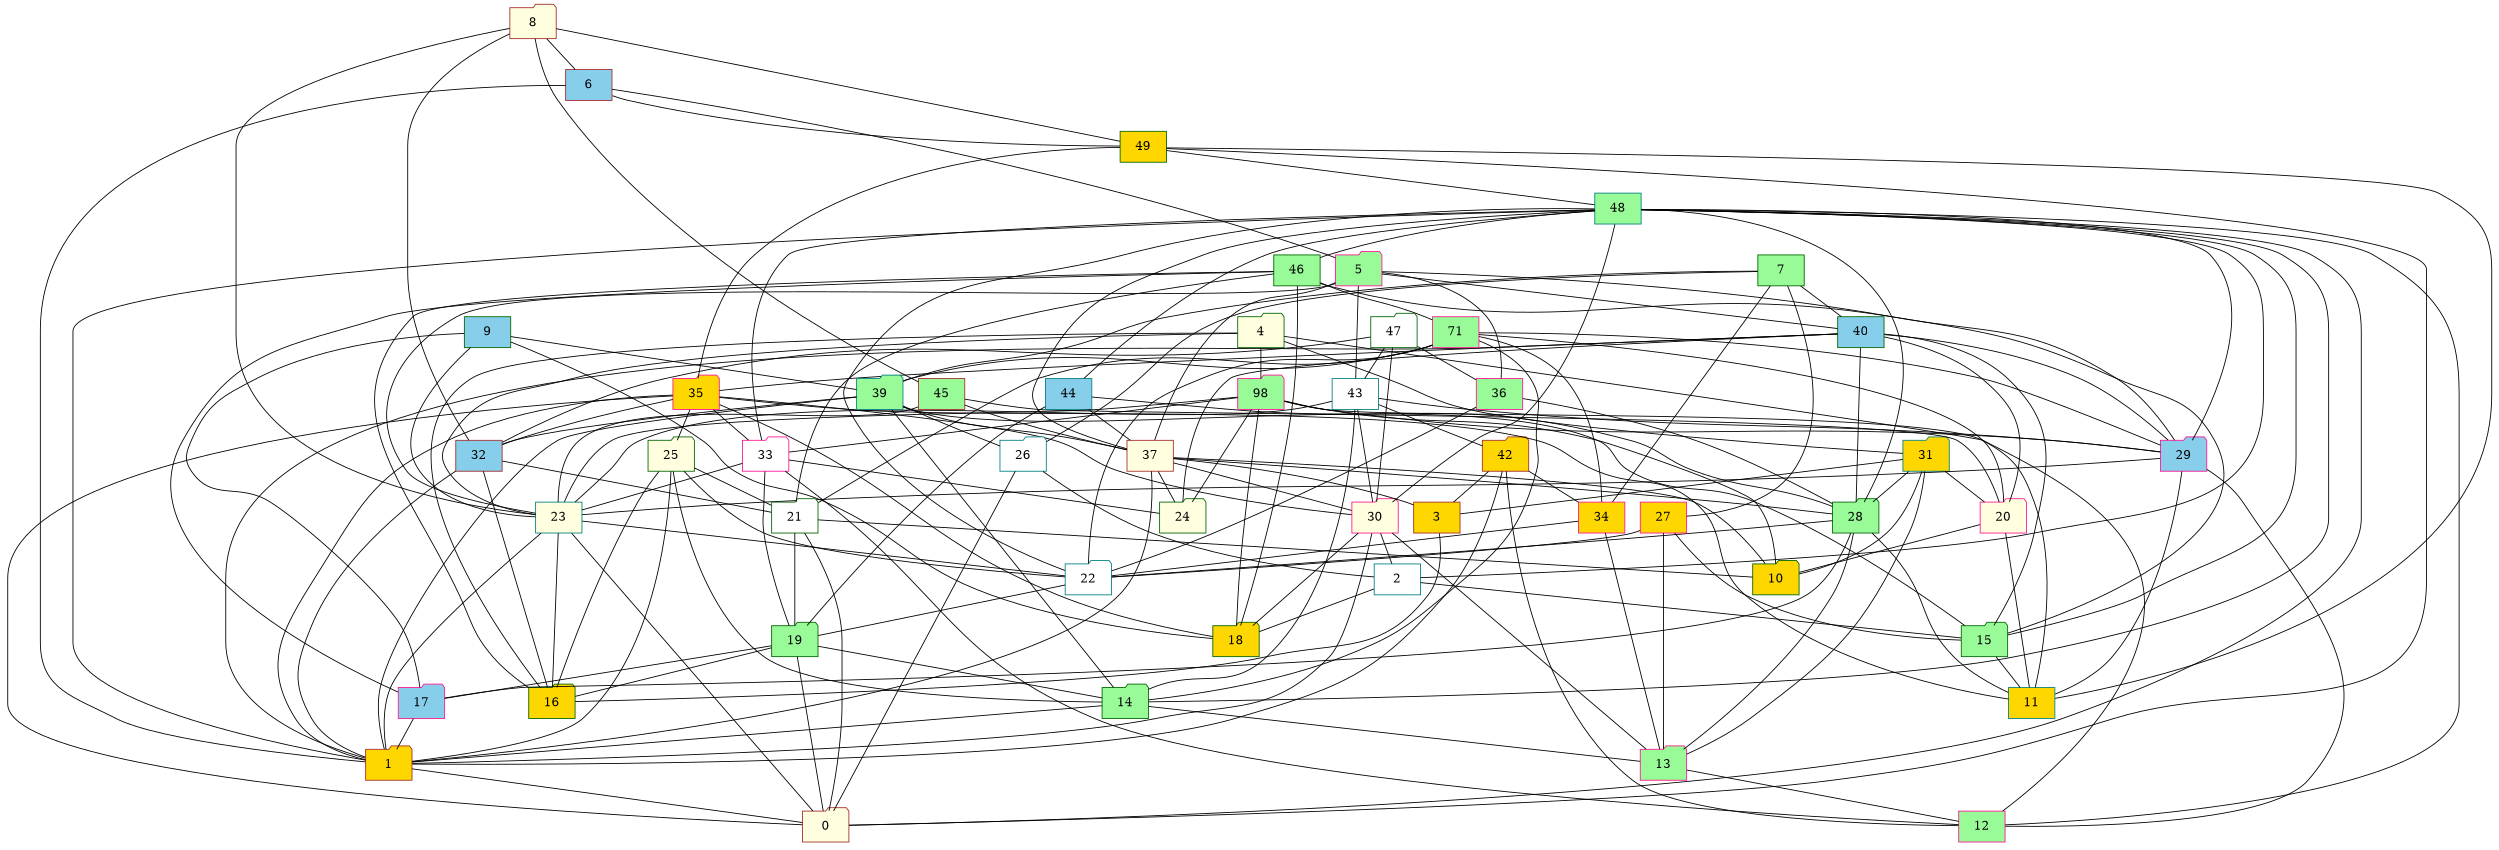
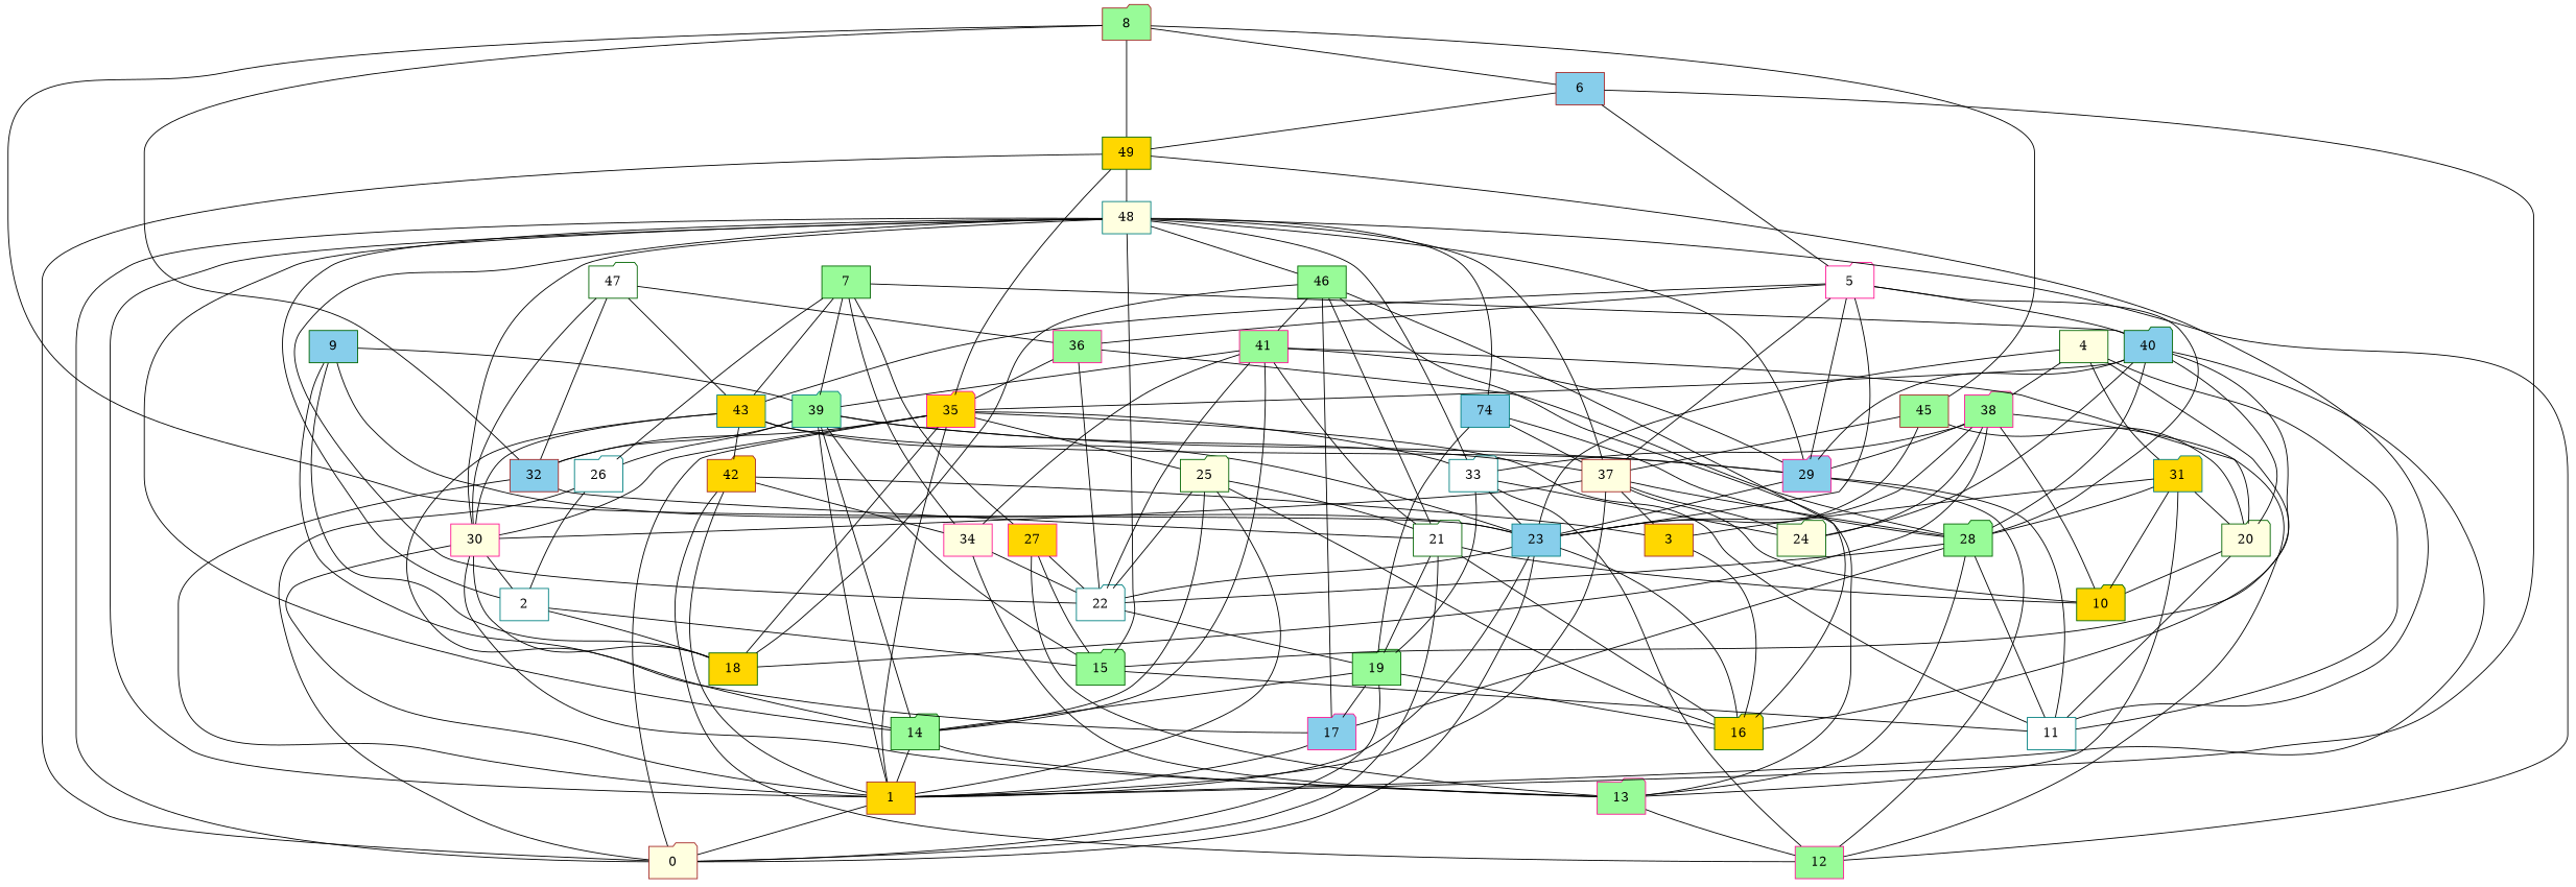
  digraph {
    node [color=darkgreen fillcolor=palegreen shape=folder style=filled]
    edge [color=black dir=none]
    13 [color=deeppink]
    12 [color=deeppink shape=box]
    31 [color=teal fillcolor=gold]
    10 [fillcolor=gold]
    3 [color=brown fillcolor=gold shape=box]
-   20 [color=deeppink fillcolor=lightyellow]
+   20 [fillcolor=lightyellow]
    28
    16 [fillcolor=gold]
-   11 [color=teal fillcolor=gold shape=box]
+   11 [color=teal fillcolor=white shape=box]
    17 [color=deeppink fillcolor=skyblue]
    22 [color=teal fillcolor=white]
-   5 [color=deeppink]
-   43 [color=teal fillcolor=white shape=box]
+   5 [color=deeppink fillcolor=white]
+   43 [color=teal fillcolor=gold shape=box]
    36 [color=deeppink shape=box]
-   23 [color=teal fillcolor=lightyellow shape=box]
+   23 [color=teal fillcolor=skyblue shape=box]
    29 [color=deeppink fillcolor=skyblue]
    37 [color=brown fillcolor=lightyellow shape=box]
-   40 [fillcolor=skyblue shape=box]
+   40 [fillcolor=skyblue]
    14
-   30 [color=deeppink fillcolor=lightyellow]
+   30 [color=deeppink fillcolor=lightyellow shape=box]
    42 [color=brown fillcolor=gold]
    35 [color=deeppink fillcolor=gold]
    24 [fillcolor=lightyellow]
-   1 [color=brown fillcolor=gold]
+   1 [color=brown fillcolor=gold shape=box]
    0 [color=brown fillcolor=lightyellow]
    9 [fillcolor=skyblue shape=box]
-   18 [fillcolor=gold]
+   18 [fillcolor=gold shape=box]
    39 [color=teal]
    32 [color=brown fillcolor=skyblue shape=box]
    15
    26 [color=teal fillcolor=white]
-   8 [color=brown fillcolor=lightyellow]
+   8 [color=brown]
    45 [color=brown shape=box]
    49 [fillcolor=gold shape=box]
    6 [color=brown fillcolor=skyblue shape=box]
-   48 [color=teal shape=box]
+   48 [color=teal fillcolor=lightyellow shape=box]
    21 [fillcolor=white]
    19
-   34 [color=deeppink fillcolor=gold shape=box]
-   33 [color=deeppink fillcolor=white]
-   44 [color=teal fillcolor=skyblue shape=box]
+   34 [color=deeppink fillcolor=lightyellow shape=box]
+   33 [color=teal fillcolor=white]
+   44 [color=teal fillcolor=skyblue shape=box label=74]
    2 [color=teal fillcolor=white shape=box]
    46 [shape=box]
    25 [fillcolor=lightyellow]
-   38 [color=deeppink label=98]
-   41 [color=deeppink shape=box label=71]
+   38 [color=deeppink]
+   41 [color=deeppink shape=box]
    27 [color=deeppink fillcolor=gold shape=box]
    47 [fillcolor=white]
    7 [shape=box]
-   4 [fillcolor=lightyellow]
+   4 [fillcolor=lightyellow shape=box]
    subgraph sub_1 {
      13
      12
      31
      10
      3
      20
      28
      16
      11
      17
      22
      5
      43
      36
      23
      29
      37
      40
      14
      30
      42
      35
      24
      1
      0
      9
      18
      39
      32
      15
      26
      8
      45
      49
      6
      48
      21
      19
      34
      33
      44
      2
      46
      25
      38
      41
      27
      47
      7
      4
    }
    13 -> 12
    31 -> 13
    31 -> 10
    31 -> 3
    31 -> 20
    31 -> 28
    3 -> 16
    20 -> 10
    20 -> 11
    28 -> 13
    28 -> 11
    28 -> 17
    28 -> 22
    17 -> 1
    22 -> 19
    5 -> 43
    5 -> 36
    5 -> 23
    5 -> 29
    5 -> 37
    5 -> 40
    43 -> 23
    43 -> 29
    43 -> 14
    43 -> 30
    43 -> 42
    36 -> 28
    36 -> 22
+   36 -> 35
    23 -> 16
    23 -> 22
    23 -> 1
    23 -> 0
    29 -> 12
    29 -> 11
    29 -> 23
    37 -> 10
    37 -> 3
    37 -> 28
    37 -> 30
    37 -> 24
    37 -> 1
    40 -> 20
    40 -> 28
    40 -> 29
    40 -> 35
    40 -> 24
    40 -> 1
    40 -> 15
    14 -> 13
    14 -> 1
    30 -> 13
    30 -> 1
    30 -> 18
    30 -> 2
    42 -> 12
    42 -> 3
    42 -> 1
    42 -> 34
    35 -> 11
    35 -> 30
    35 -> 1
    35 -> 0
    35 -> 18
    35 -> 32
    35 -> 33
    35 -> 25
    1 -> 0
    9 -> 17
    9 -> 23
    9 -> 18
    9 -> 39
+   39 -> 29
    39 -> 37
    39 -> 14
    39 -> 1
    39 -> 32
    39 -> 15
    39 -> 26
-   32 -> 16
+   21 -> 16
    32 -> 1
    32 -> 21
    15 -> 11
    26 -> 0
    26 -> 2
    8 -> 23
    8 -> 32
    8 -> 45
    8 -> 49
    8 -> 6
    45 -> 20
    45 -> 23
    45 -> 37
    49 -> 11
    49 -> 35
    49 -> 0
    49 -> 48
    6 -> 5
    6 -> 1
    6 -> 49
    48 -> 12
-   48 -> 28
+   5 -> 28
    48 -> 22
    48 -> 29
    48 -> 37
    48 -> 14
    48 -> 30
    48 -> 1
    48 -> 0
    48 -> 15
    48 -> 33
    48 -> 44
    48 -> 2
    48 -> 46
    21 -> 10
    21 -> 0
    21 -> 19
    19 -> 16
    19 -> 17
    19 -> 14
    19 -> 0
    34 -> 13
    34 -> 22
    33 -> 12
    33 -> 23
    33 -> 24
    33 -> 19
    44 -> 28
    44 -> 37
    44 -> 19
    2 -> 18
    2 -> 15
-   46 -> 15
+   46 -> 13
    46 -> 16
    46 -> 17
    46 -> 18
    46 -> 21
    46 -> 41
    25 -> 16
    25 -> 22
    25 -> 14
    25 -> 1
    25 -> 21
    38 -> 12
    38 -> 10
    38 -> 23
    38 -> 29
    38 -> 24
    38 -> 18
    38 -> 33
    41 -> 20
    41 -> 22
    41 -> 29
    41 -> 14
    41 -> 39
    41 -> 21
    41 -> 34
    27 -> 13
    27 -> 22
    27 -> 15
    47 -> 43
    47 -> 36
    47 -> 30
    47 -> 32
+   7 -> 43
    7 -> 40
    7 -> 39
    7 -> 26
    7 -> 34
    7 -> 27
    4 -> 31
    4 -> 16
    4 -> 11
    4 -> 23
    4 -> 38
  }
